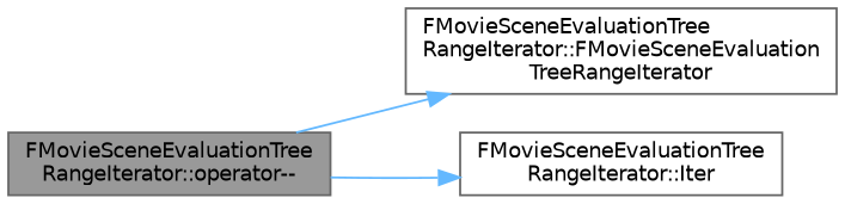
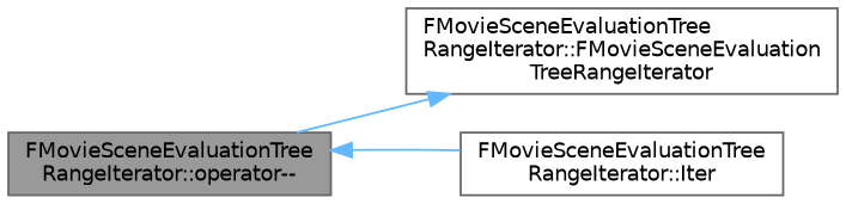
  digraph {
    rankdir=LR
    node [color=grey40 fillcolor=white fontname=Helvetica fontsize=10 shape=box style=filled]
    edge [color=steelblue1 fontname=Helvetica fontsize=10 labelfontname=Helvetica labelfontsize=10 style=solid]
    n1 [color=gray40 fillcolor=grey60 fontcolor=black height=0.2 label="FMovieSceneEvaluationTree\lRangeIterator::operator--" width=0.4]
    n2 [height=0.2 label="FMovieSceneEvaluationTree\lRangeIterator::FMovieSceneEvaluation\lTreeRangeIterator" width=0.4]
    n3 [height=0.2 label="FMovieSceneEvaluationTree\lRangeIterator::Iter" width=0.4]
    n1 -> n2
-   n1 -> n3
+   n3 -> n1
  }
